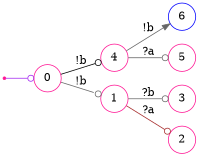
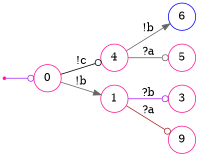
  digraph {
    rankdir=LR
    node [color=deeppink shape=circle]
    edge [arrowhead=odot color=gray40]
    ENTRY [shape=point]
    0
    4
    1
    6 [color=blue]
    5
    3
-   2
+   2 [label=9]
    ENTRY -> 0 [color=purple]
-   0 -> 4 [color=black label="!b"]
-   0 -> 1 [label="!b"]
+   0 -> 4 [color=black label="!c"]
+   0 -> 1 [arrowhead=normal label="!b"]
    4 -> 6 [arrowhead=normal label="!b"]
    4 -> 5 [label="?a"]
-   1 -> 3 [label="?b"]
+   1 -> 3 [color=purple label="?b"]
    1 -> 2 [color=brown label="?a"]
  }
